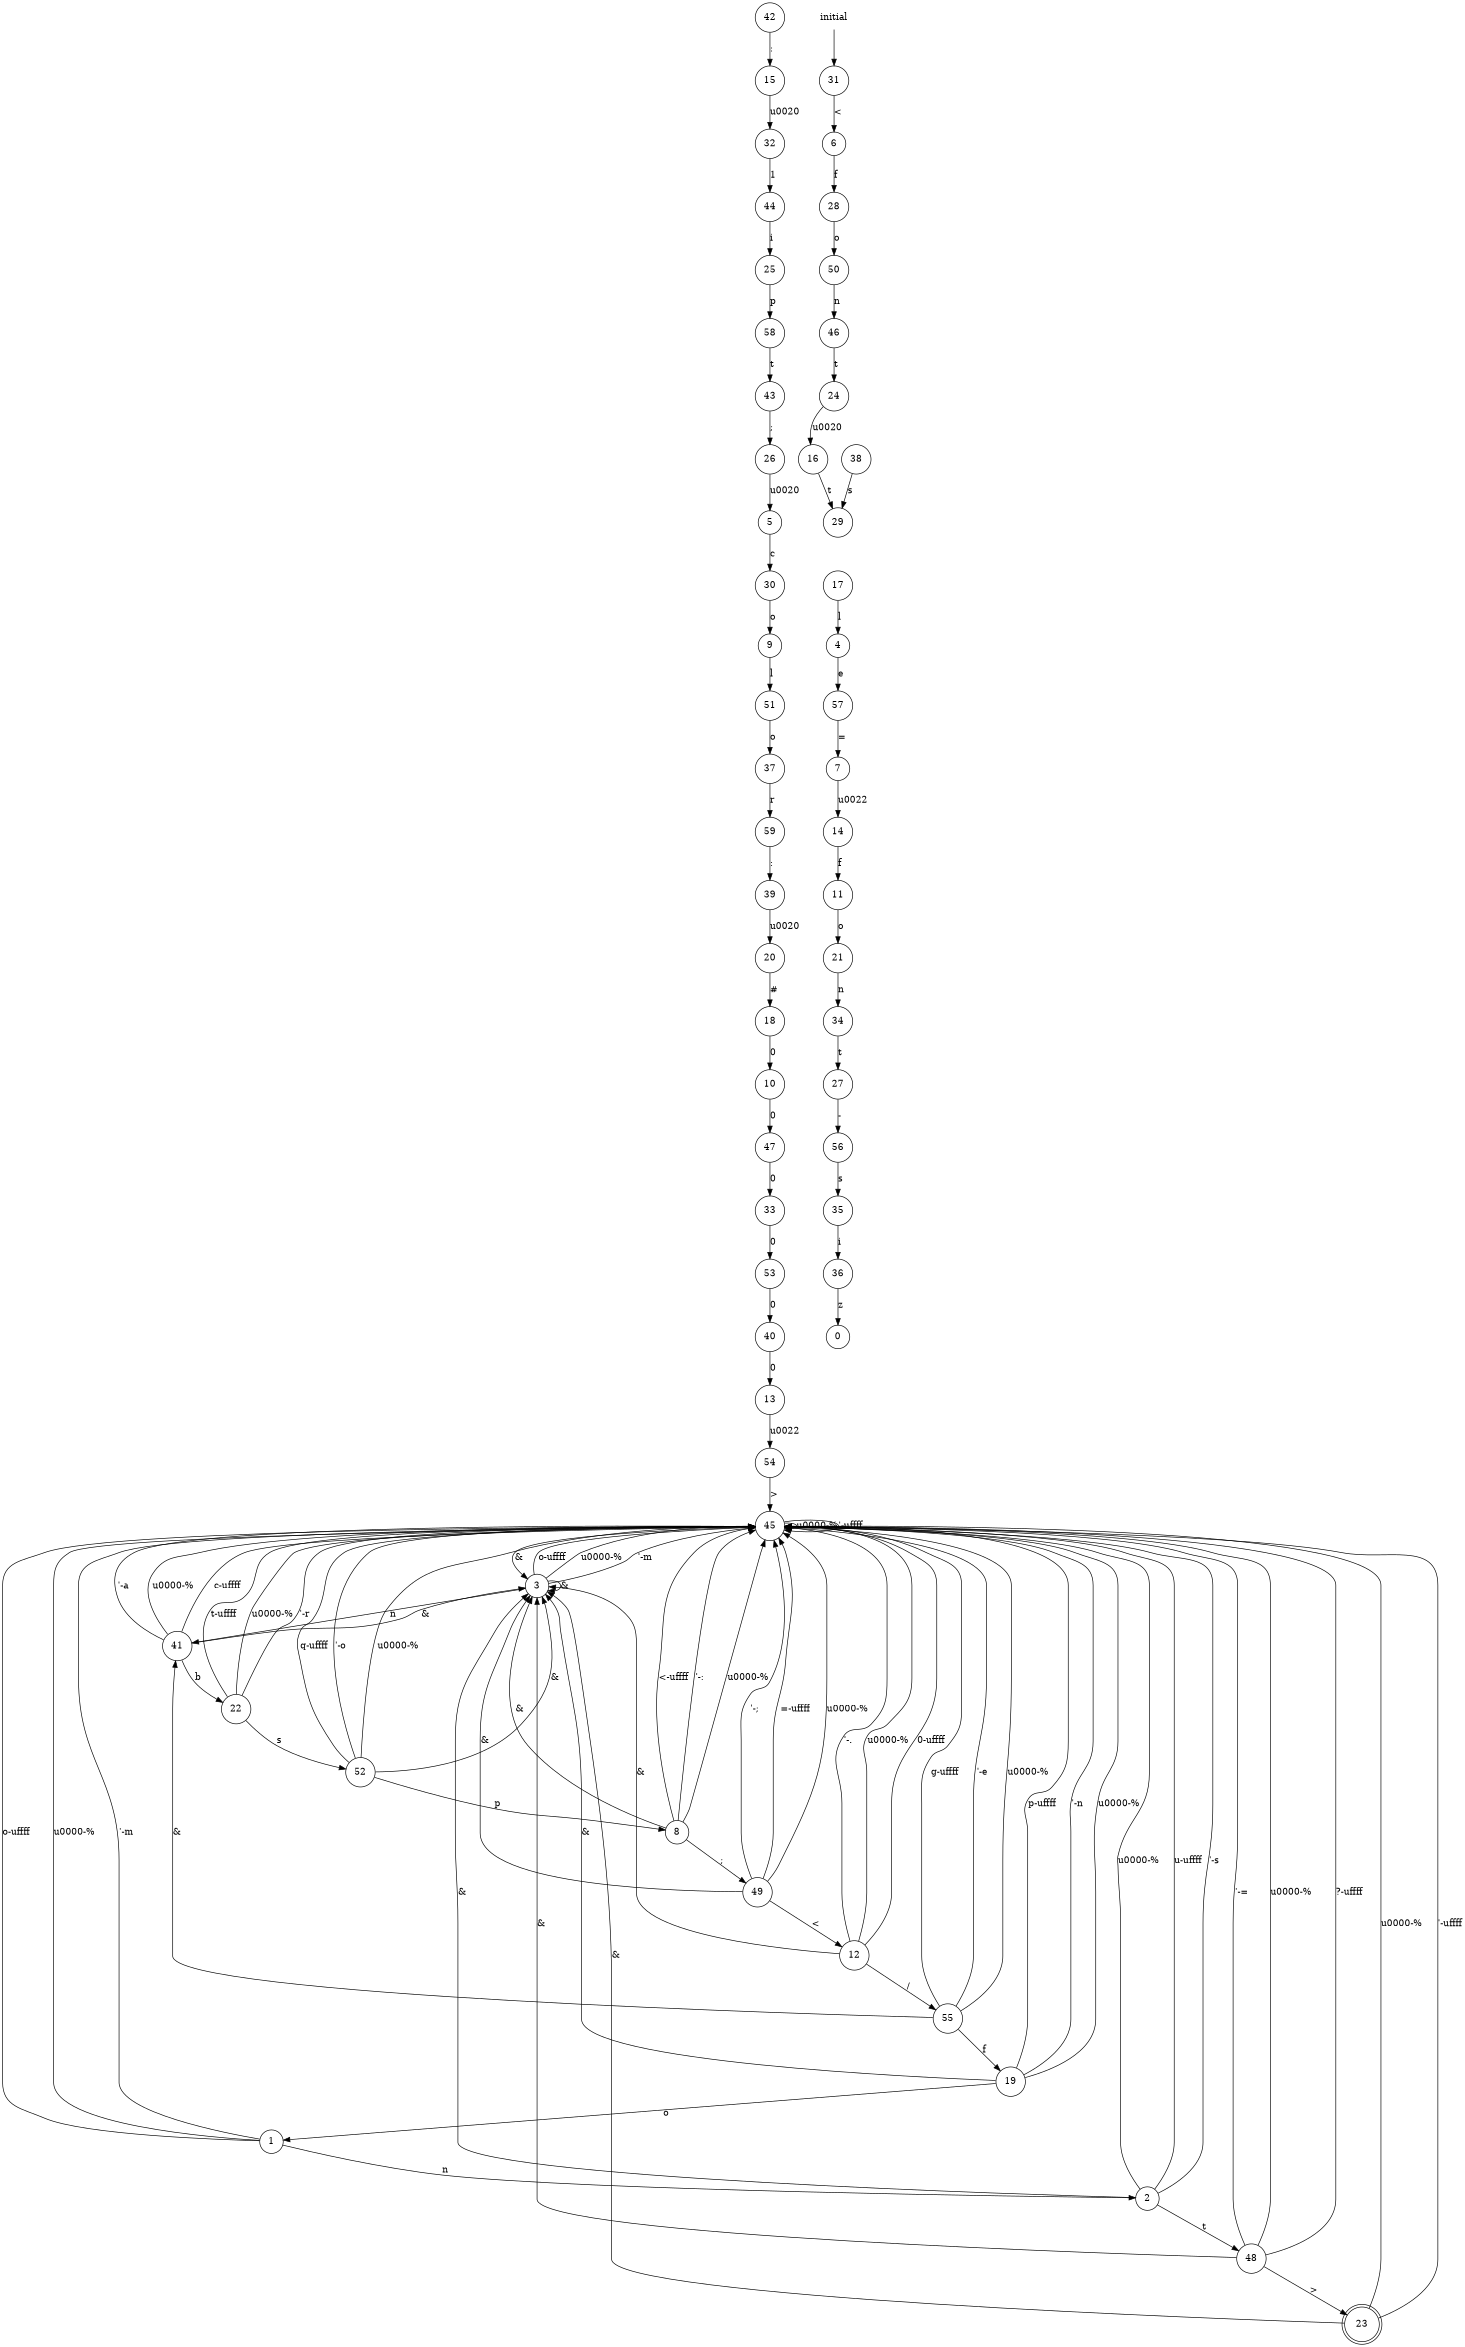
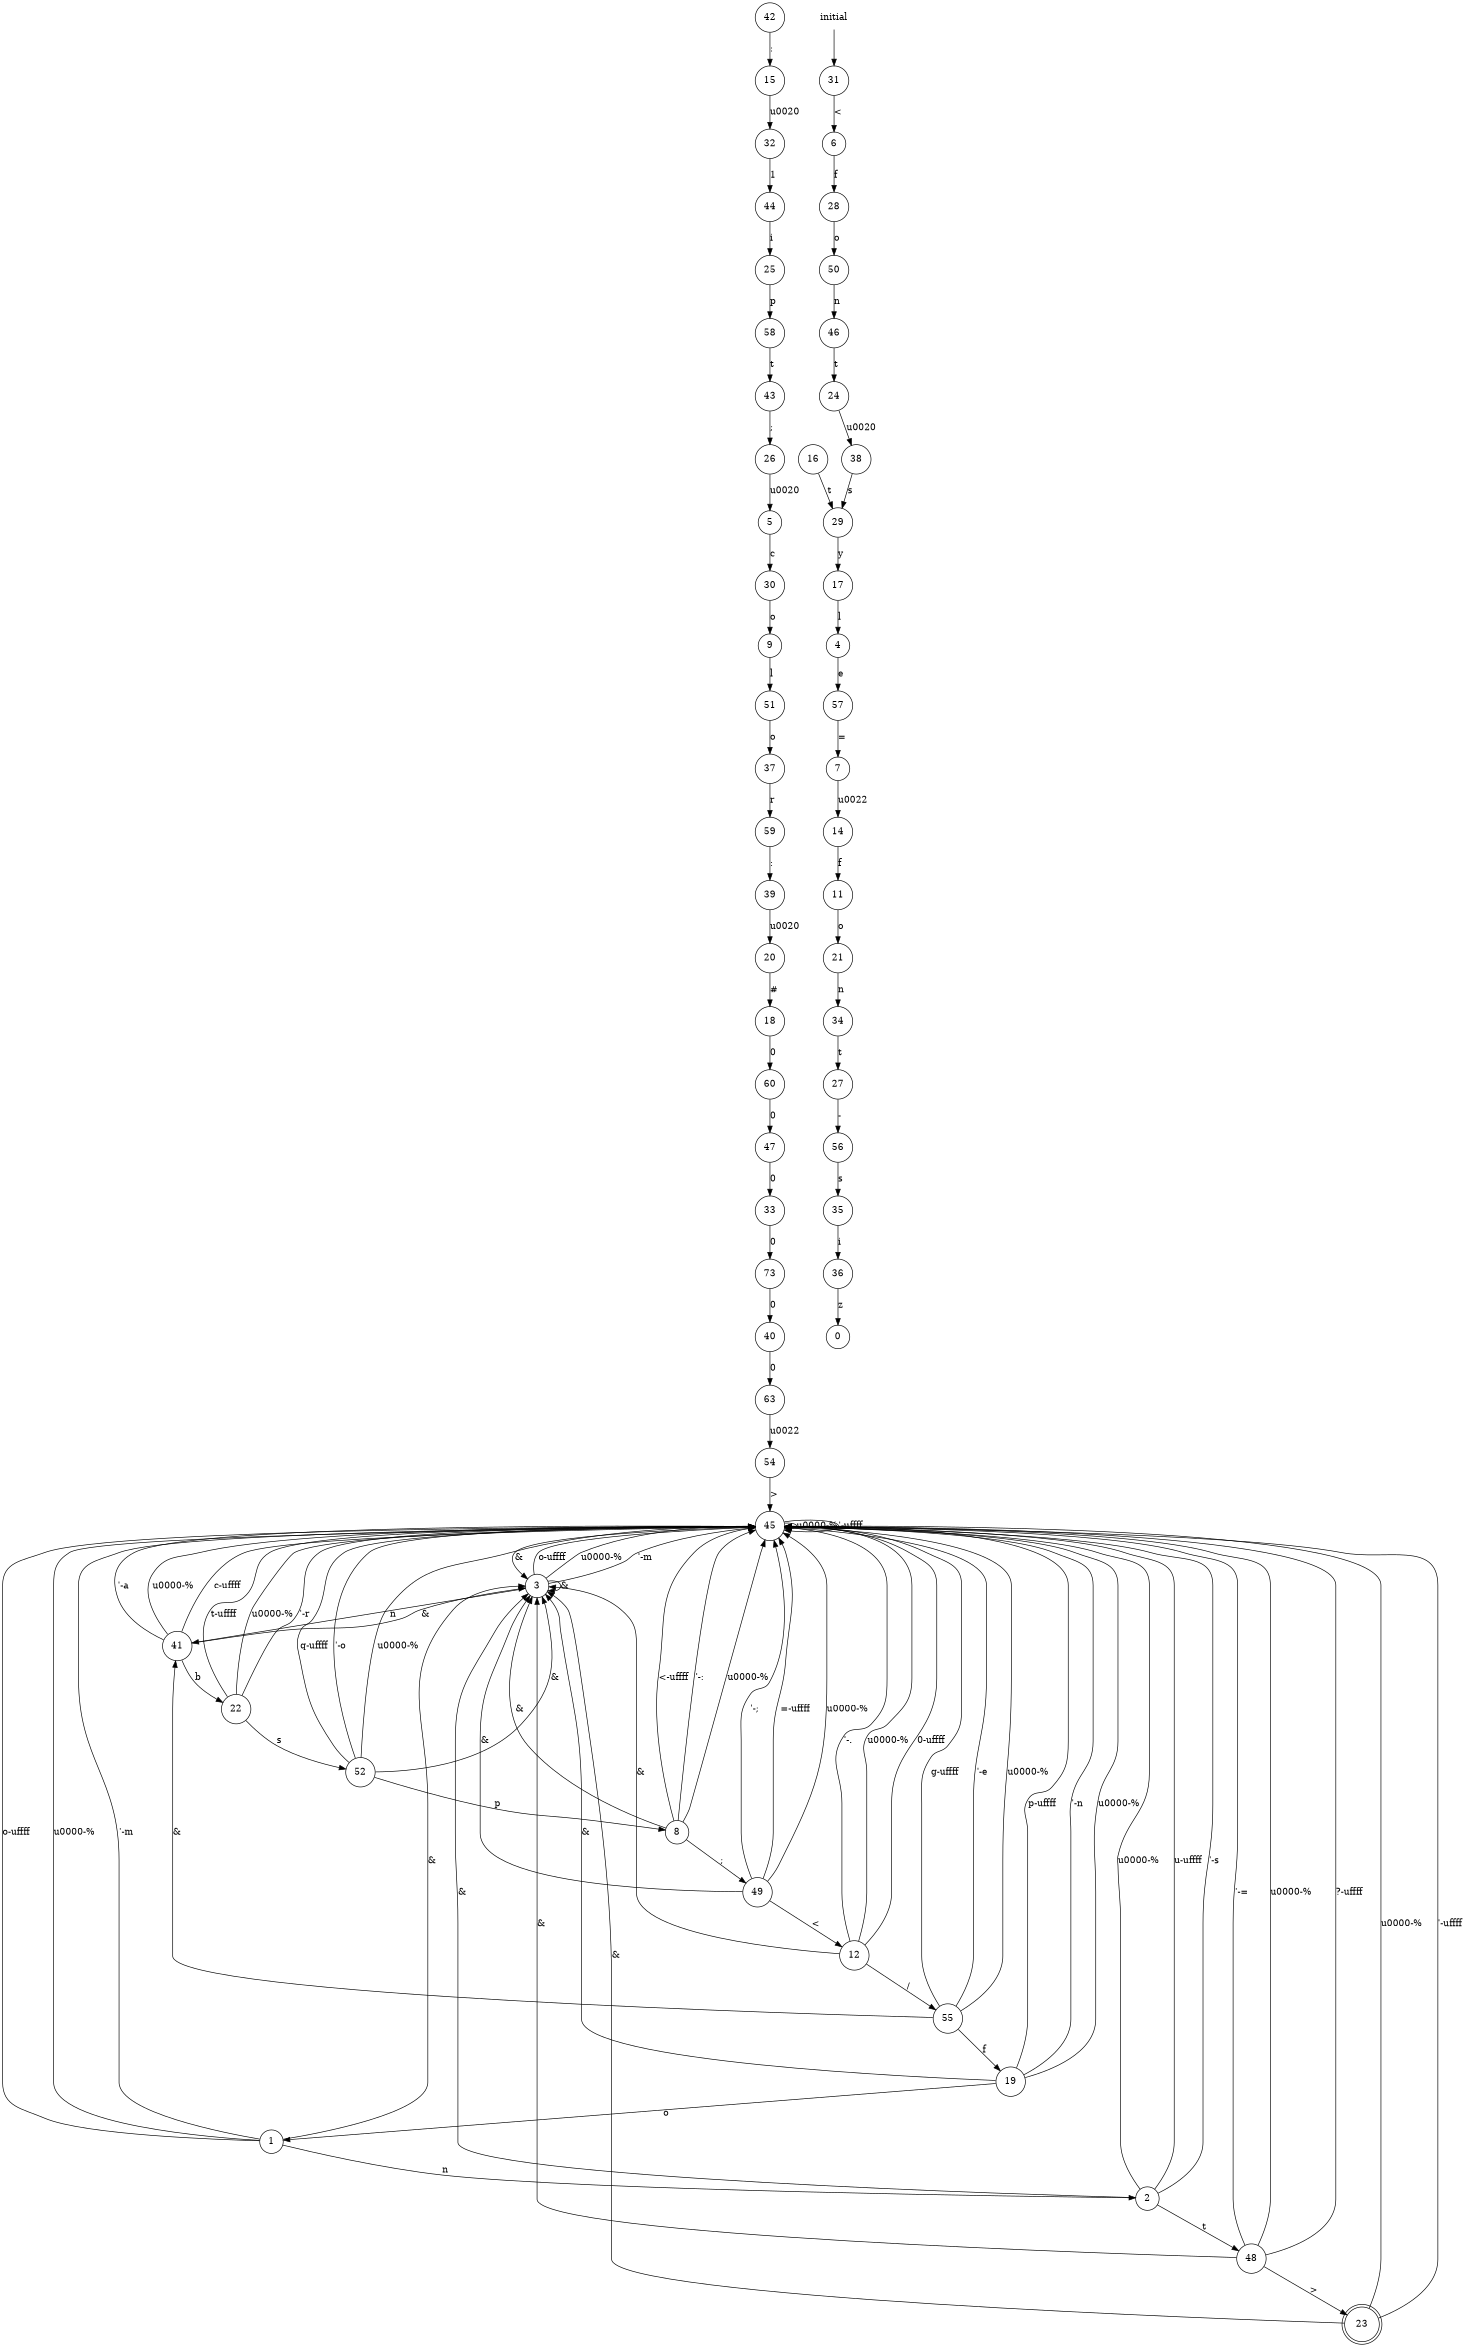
  digraph {
    rankdir=TB
    node [shape=circle]
    42
    15
    32
    1
    2
    45
    3
    48
    41
    23 [shape=doublecircle]
    22
    52
    4
    57
    7
    14
    5
    30
    9
    51
    6
    28
    50
    46
    11
    21
    8
    49
    12
    55
    37
    59
-   10
+   10 [label=60]
    47
    33
-   53
+   53 [label=73]
    34
    27
    19
-   13
+   13 [label=63]
    54
    44
    25
    16
    29
    17
    18
    20
    56
    24
    38
    58
    43
    26
    35
    36
    31
    initial [shape=plaintext]
    40
    0
    39
    42 -> 15 [label=":"]
    15 -> 32 [label="\u0020"]
    32 -> 44 [label=1]
    1 -> 2 [label=n]
    1 -> 45 [label="o-\uffff"]
    1 -> 45 [label="\u0000-%"]
    1 -> 45 [label="'-m"]
+   1 -> 3 [label="&"]
    2 -> 45 [label="\u0000-%"]
    2 -> 45 [label="u-\uffff"]
    2 -> 45 [label="'-s"]
    2 -> 3 [label="&"]
    2 -> 48 [label=t]
    45 -> 45 [label="\u0000-%"]
    45 -> 45 [label="'-\uffff"]
    45 -> 3 [label="&"]
    3 -> 45 [label="o-\uffff"]
    3 -> 45 [label="\u0000-%"]
    3 -> 45 [label="'-m"]
    3 -> 3 [label="&"]
    3 -> 41 [label=n]
    48 -> 45 [label="'-="]
    48 -> 45 [label="\u0000-%"]
    48 -> 45 [label="?-\uffff"]
    48 -> 3 [label="&"]
    48 -> 23 [label=">"]
    41 -> 45 [label="'-a"]
    41 -> 45 [label="\u0000-%"]
    41 -> 45 [label="c-\uffff"]
    41 -> 3 [label="&"]
    41 -> 22 [label=b]
    23 -> 45 [label="\u0000-%"]
    23 -> 45 [label="'-\uffff"]
    23 -> 3 [label="&"]
    22 -> 45 [label="t-\uffff"]
    22 -> 45 [label="\u0000-%"]
    22 -> 45 [label="'-r"]
    22 -> 52 [label=s]
    52 -> 45 [label="q-\uffff"]
    52 -> 45 [label="'-o"]
    52 -> 45 [label="\u0000-%"]
    52 -> 3 [label="&"]
    52 -> 8 [label=p]
    4 -> 57 [label=e]
    57 -> 7 [label="="]
    7 -> 14 [label="\u0022"]
    14 -> 11 [label=f]
    5 -> 30 [label=c]
    30 -> 9 [label=o]
    9 -> 51 [label=l]
    51 -> 37 [label=o]
    6 -> 28 [label=f]
    28 -> 50 [label=o]
    50 -> 46 [label=n]
    46 -> 24 [label=t]
    11 -> 21 [label=o]
    21 -> 34 [label=n]
    8 -> 45 [label="<-\uffff"]
    8 -> 45 [label="'-:"]
    8 -> 45 [label="\u0000-%"]
    8 -> 3 [label="&"]
    8 -> 49 [label=";"]
    49 -> 45 [label="'-;"]
    49 -> 45 [label="=-\uffff"]
    49 -> 45 [label="\u0000-%"]
    49 -> 3 [label="&"]
    49 -> 12 [label="<"]
    12 -> 45 [label="'-."]
    12 -> 45 [label="\u0000-%"]
    12 -> 45 [label="0-\uffff"]
    12 -> 3 [label="&"]
    12 -> 55 [label="/"]
    55 -> 45 [label="g-\uffff"]
    55 -> 45 [label="'-e"]
    55 -> 45 [label="\u0000-%"]
    55 -> 41 [label="&"]
    55 -> 19 [label=f]
    37 -> 59 [label=r]
    59 -> 39 [label=":"]
    10 -> 47 [label=0]
    47 -> 33 [label=0]
    33 -> 53 [label=0]
    53 -> 40 [label=0]
    34 -> 27 [label=t]
    27 -> 56 [label="-"]
    19 -> 1 [label=o]
    19 -> 45 [label="p-\uffff"]
    19 -> 45 [label="'-n"]
    19 -> 45 [label="\u0000-%"]
    19 -> 3 [label="&"]
    13 -> 54 [label="\u0022"]
    54 -> 45 [label=">"]
    44 -> 25 [label=i]
    25 -> 58 [label=p]
    16 -> 29 [label=t]
+   29 -> 17 [label=y]
    17 -> 4 [label=l]
    18 -> 10 [label=0]
    20 -> 18 [label="#"]
    56 -> 35 [label=s]
-   24 -> 16 [label="\u0020"]
+   24 -> 38 [label="\u0020"]
    38 -> 29 [label=s]
    58 -> 43 [label=t]
    43 -> 26 [label=";"]
    26 -> 5 [label="\u0020"]
    35 -> 36 [label=i]
    36 -> 0 [label=z]
    31 -> 6 [label="<"]
    initial -> 31
    40 -> 13 [label=0]
    39 -> 20 [label="\u0020"]
  }
